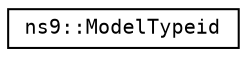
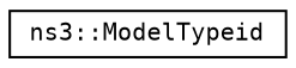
  digraph {
    rankdir=LR
    fontname="DejaVu Sans Mono"
-   n1 [color=black fillcolor=white fontname="DejaVu Sans Mono" fontsize=10 height=0.2 label="ns9::ModelTypeid" shape=record style=filled width=0.4]
+   n1 [color=black fillcolor=white fontname="DejaVu Sans Mono" fontsize=10 height=0.2 label="ns3::ModelTypeid" shape=record style=filled width=0.4]
  }
